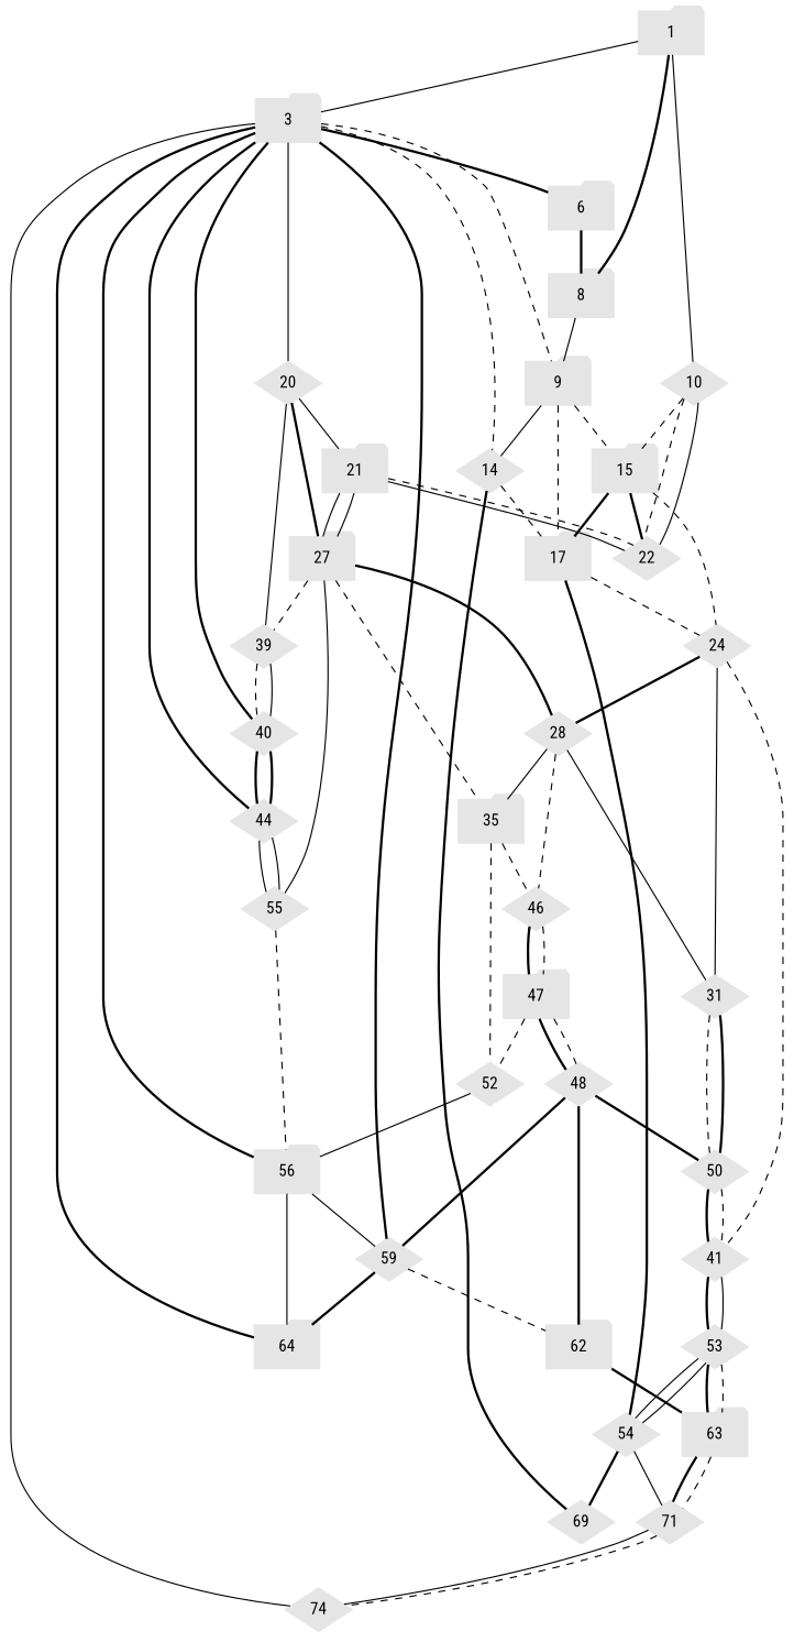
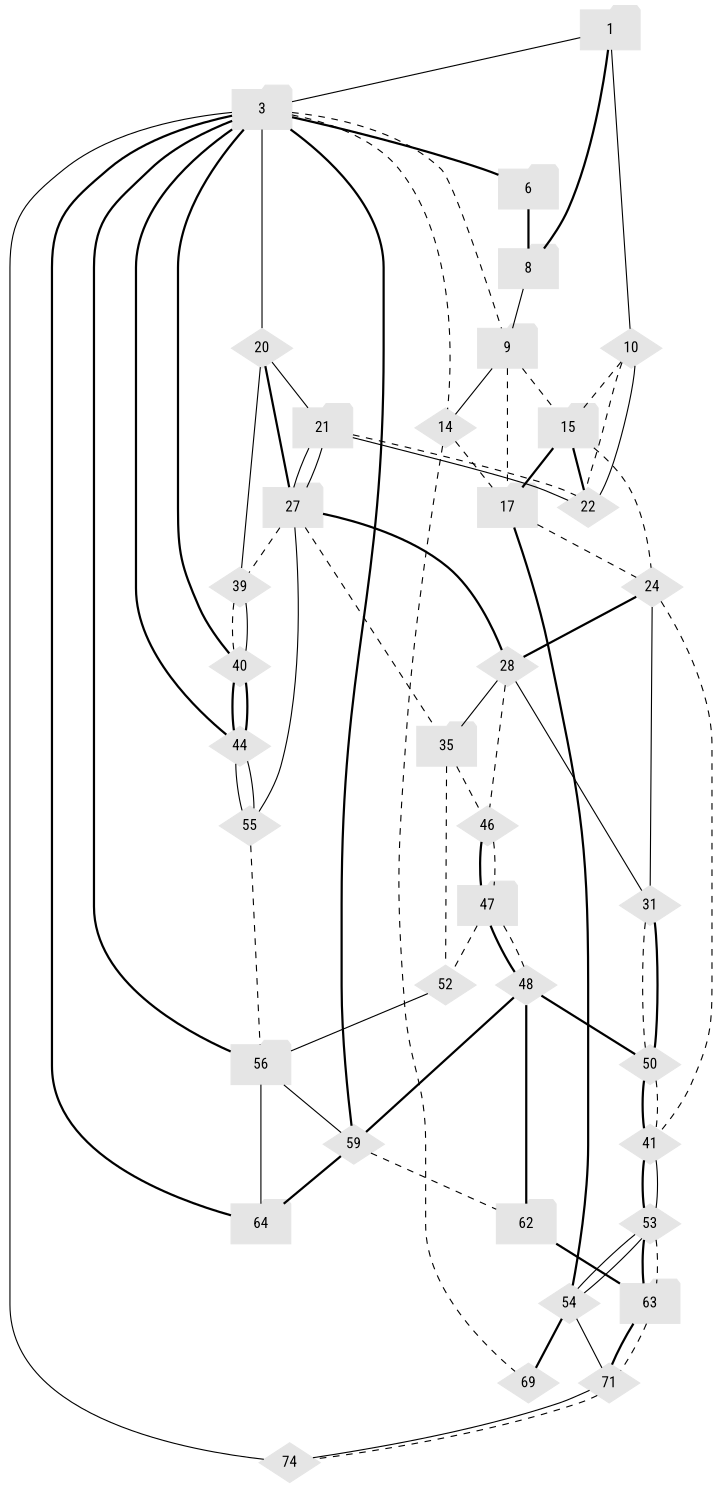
  graph {
    fontname="Roboto Condensed"
    node [color=gray90 fontname="Roboto Condensed" shape=diamond style=filled]
    edge [fontname="Roboto Condensed" style=bold]
    1 [shape=folder super="+2+7"]
    3 [shape=folder super="+19+4+41"]
    8 [shape=folder]
    10 [super="+11"]
    6 [shape=folder]
    9 [shape=folder super="+12"]
    14 [super="+38"]
    20 [super="+32"]
    40
    44
    56 [shape=folder super="+57"]
    59 [super="+65+60"]
    64 [shape=folder]
    74
    15 [shape=folder super="+16"]
    22
    17 [shape=folder super="+18"]
    69
    21 [shape=folder]
    27 [shape=folder super="+33"]
    39
    55
    62 [shape=folder]
    24 [super="+25"]
    54 [super="+68"]
    28 [super="+29"]
    31
    n28 [label=41]
    71
    35 [shape=folder super="+36"]
    46
    50
    53
    52
    47 [shape=folder]
    48 [super="+49"]
    63 [shape=folder]
    1 -- 3 [style=solid]
    1 -- 8
    1 -- 10 [style=solid weight=2]
    3 -- 6
    3 -- 9 [style=dashed]
    3 -- 14 [style=dashed weight=2]
    3 -- 20 [style=solid]
    3 -- 40
    3 -- 44
    3 -- 56
    3 -- 59
    3 -- 64
    3 -- 74 [style=solid weight=2]
    8 -- 9 [style=solid]
    10 -- 15 [style=dashed]
    10 -- 22 [style=dashed]
    10 -- 22 [style=solid]
    6 -- 8
    9 -- 14 [style=solid]
    9 -- 15 [style=dashed]
    9 -- 17 [style=dashed]
    14 -- 17 [style=dashed]
-   14 -- 69
+   14 -- 69 [style=dashed]
    20 -- 21 [style=solid]
    20 -- 27
    20 -- 39 [style=solid]
    40 -- 44
    40 -- 44
    44 -- 55 [style=solid]
    44 -- 55 [style=solid]
    56 -- 59 [style=solid]
    56 -- 64 [style=solid]
    59 -- 64
    59 -- 62 [style=dashed]
    15 -- 22
    15 -- 17
    15 -- 24 [style=dashed]
    17 -- 24 [style=dashed]
    17 -- 54
    21 -- 22 [style=solid]
    21 -- 22 [style=dashed]
    21 -- 27 [style=solid]
    21 -- 27 [style=solid]
    27 -- 39 [style=dashed]
    27 -- 55 [style=solid]
    27 -- 28
    27 -- 35 [style=dashed]
    39 -- 40 [style=dashed]
    39 -- 40 [style=solid]
    55 -- 56 [style=dashed]
    62 -- 63
    24 -- 28
    24 -- 31 [style=solid]
    24 -- n28 [style=dashed]
    54 -- 69 [weight=2]
    54 -- 71 [style=solid]
    28 -- 31 [style=solid]
    28 -- 35 [style=solid]
    28 -- 46 [style=dashed]
    31 -- 50 [style=dashed]
    31 -- 50
    n28 -- 53
    n28 -- 53 [style=solid]
    71 -- 74 [style=solid]
    71 -- 74 [style=dashed]
    35 -- 46 [style=dashed]
    35 -- 52 [style=dashed]
    46 -- 47
    46 -- 47 [style=dashed]
    50 -- n28
    50 -- n28 [style=dashed]
    53 -- 54 [style=solid]
    53 -- 54 [style=solid]
    53 -- 63
    53 -- 63 [style=dashed]
    52 -- 56 [style=solid]
    47 -- 52 [style=dashed]
    47 -- 48
    47 -- 48 [style=dashed]
    48 -- 59 [weight=2]
    48 -- 62
    48 -- 50
    63 -- 71
    63 -- 71 [style=dashed]
  }
